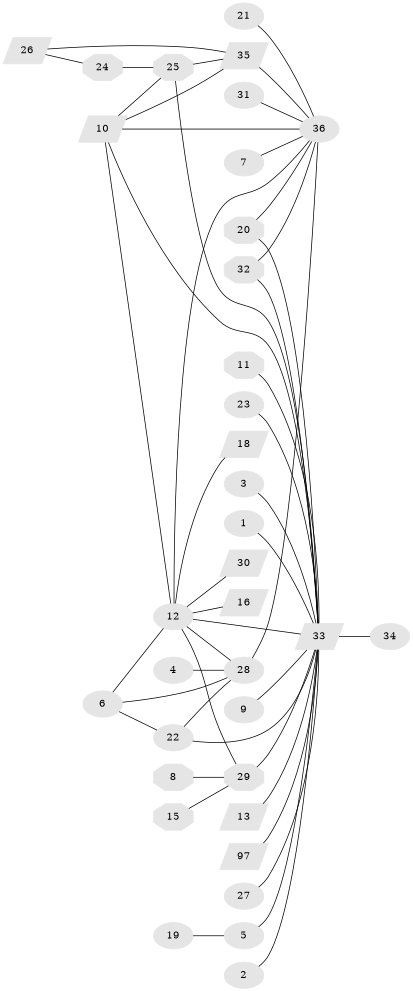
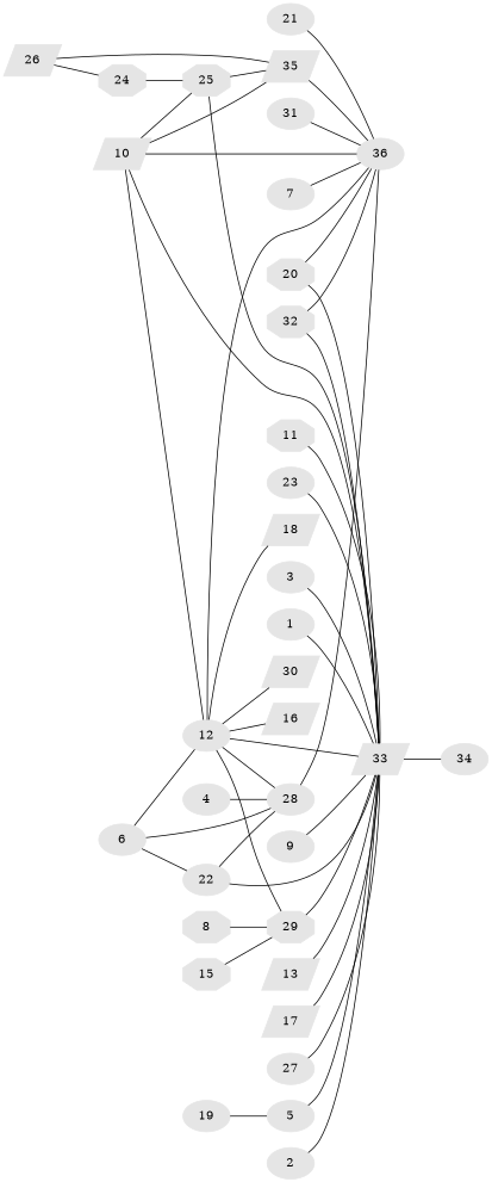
  graph {
    rankdir=LR
    node [color=gray90 shape=ellipse style=filled]
    edge [weight=1.0]
    33 [shape=parallelogram]
    1
    34
    2
    3
    4
    28
    36
    5
    6
    12
    22
    29 [shape=octagon]
    16 [shape=parallelogram]
    18 [shape=parallelogram]
    30 [shape=parallelogram]
    7
    8 [shape=octagon]
    9
    10 [shape=parallelogram]
    25 [shape=octagon]
    35 [shape=parallelogram]
    24 [shape=octagon]
    11 [shape=octagon]
    13 [shape=parallelogram]
    15 [shape=octagon]
-   17 [shape=parallelogram label=97]
+   17 [shape=parallelogram]
    19
    20 [shape=octagon]
    21
    23
    26 [shape=parallelogram]
    27
    31
    32 [shape=octagon]
    33 -- 34
    1 -- 33
    2 -- 33
    3 -- 33
    4 -- 28 [weight=2.0]
    28 -- 36
    5 -- 33
    6 -- 28
    6 -- 12
    6 -- 22
    12 -- 33 [weight=2.0]
    12 -- 28
    12 -- 36
    12 -- 29
    12 -- 16
    12 -- 18
    12 -- 30
    22 -- 33 [weight=2.0]
    22 -- 28
    29 -- 33
    7 -- 36
    8 -- 29
    9 -- 33
    10 -- 33
    10 -- 36 [weight=3.0]
    10 -- 12
    10 -- 25
    10 -- 35
    25 -- 33
    25 -- 35
    35 -- 36
    24 -- 25
    11 -- 33
    13 -- 33
    15 -- 29
    17 -- 33
    19 -- 5
    20 -- 33
    20 -- 36
    21 -- 36
    23 -- 33
    26 -- 35
    26 -- 24
    27 -- 33
    31 -- 36
    32 -- 33
    32 -- 36
  }
